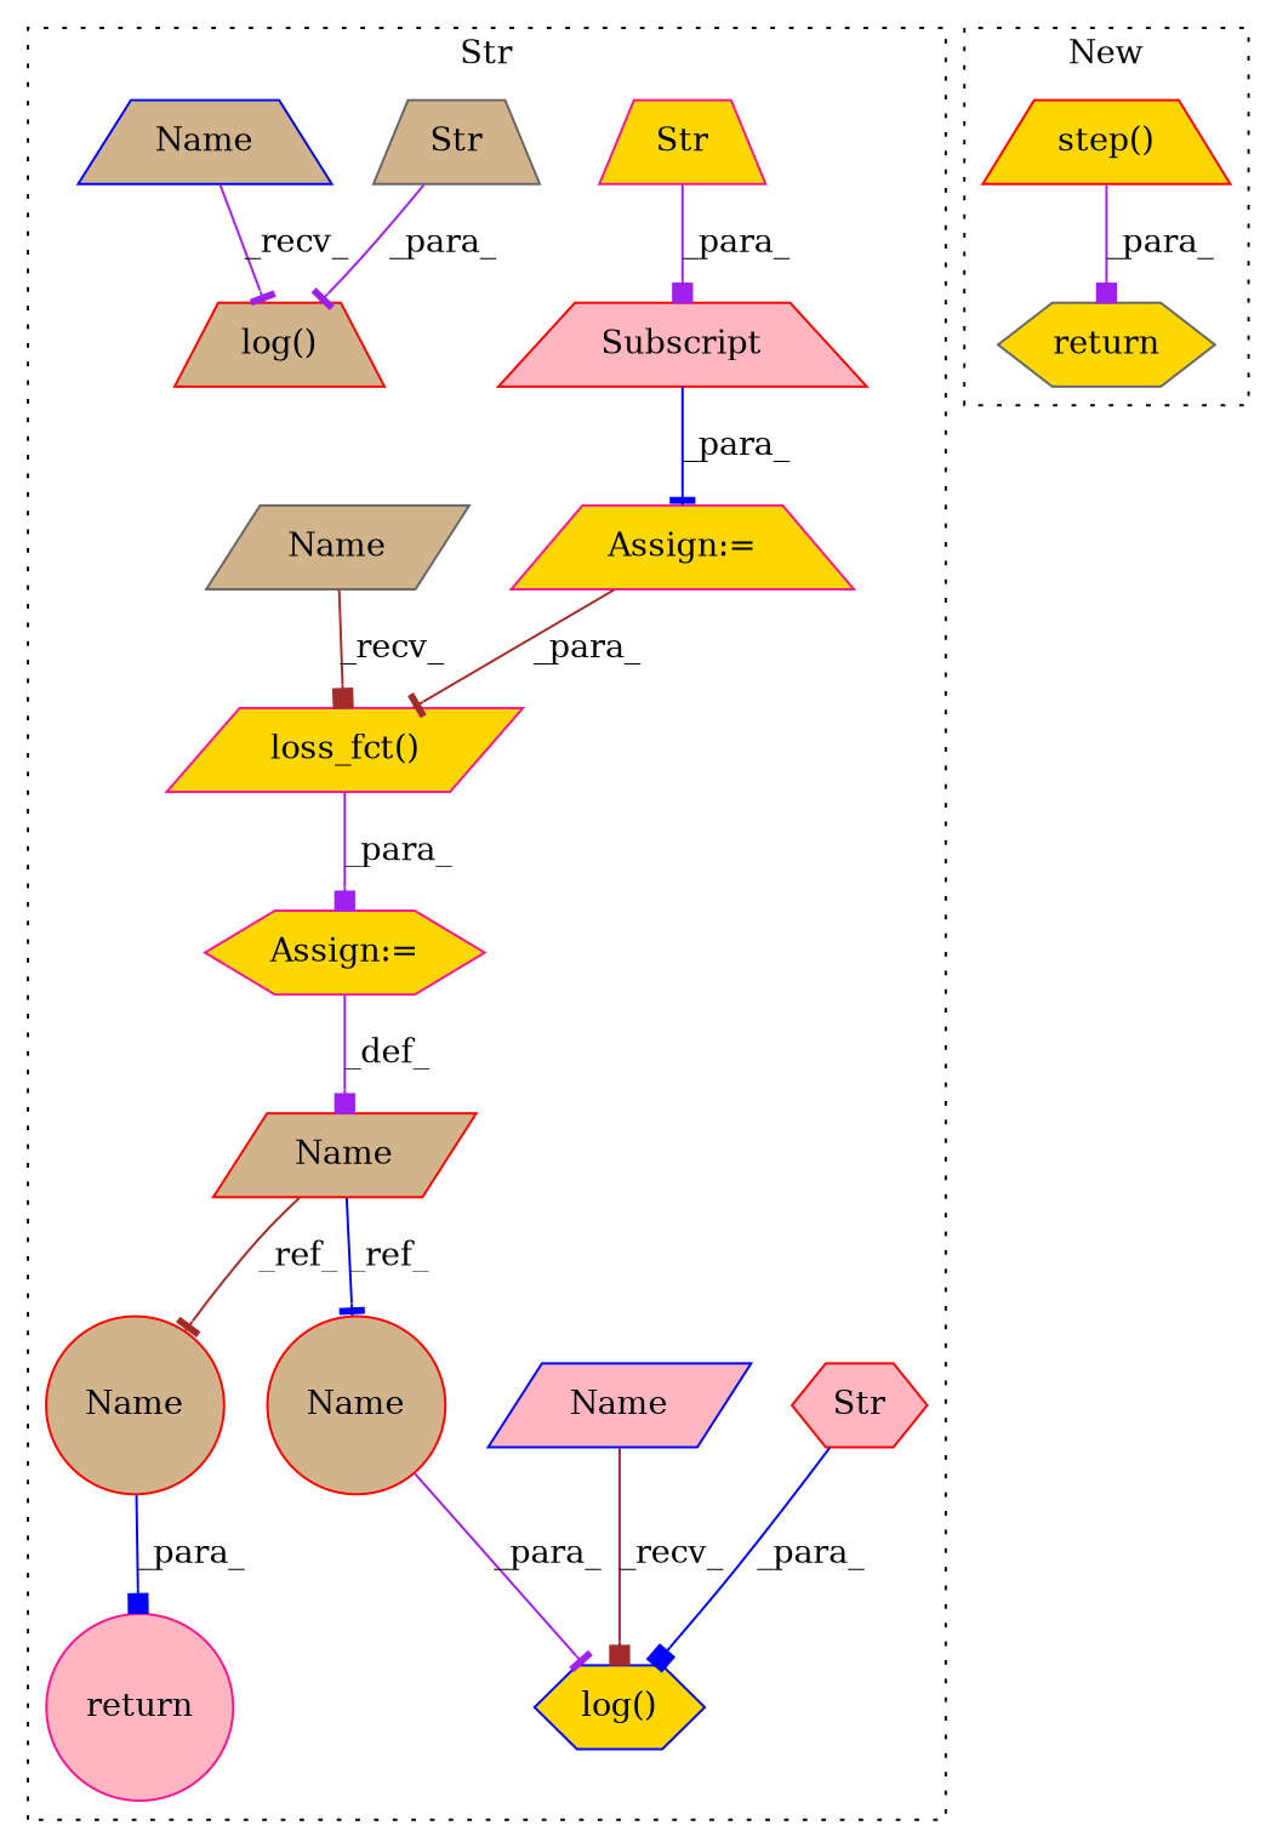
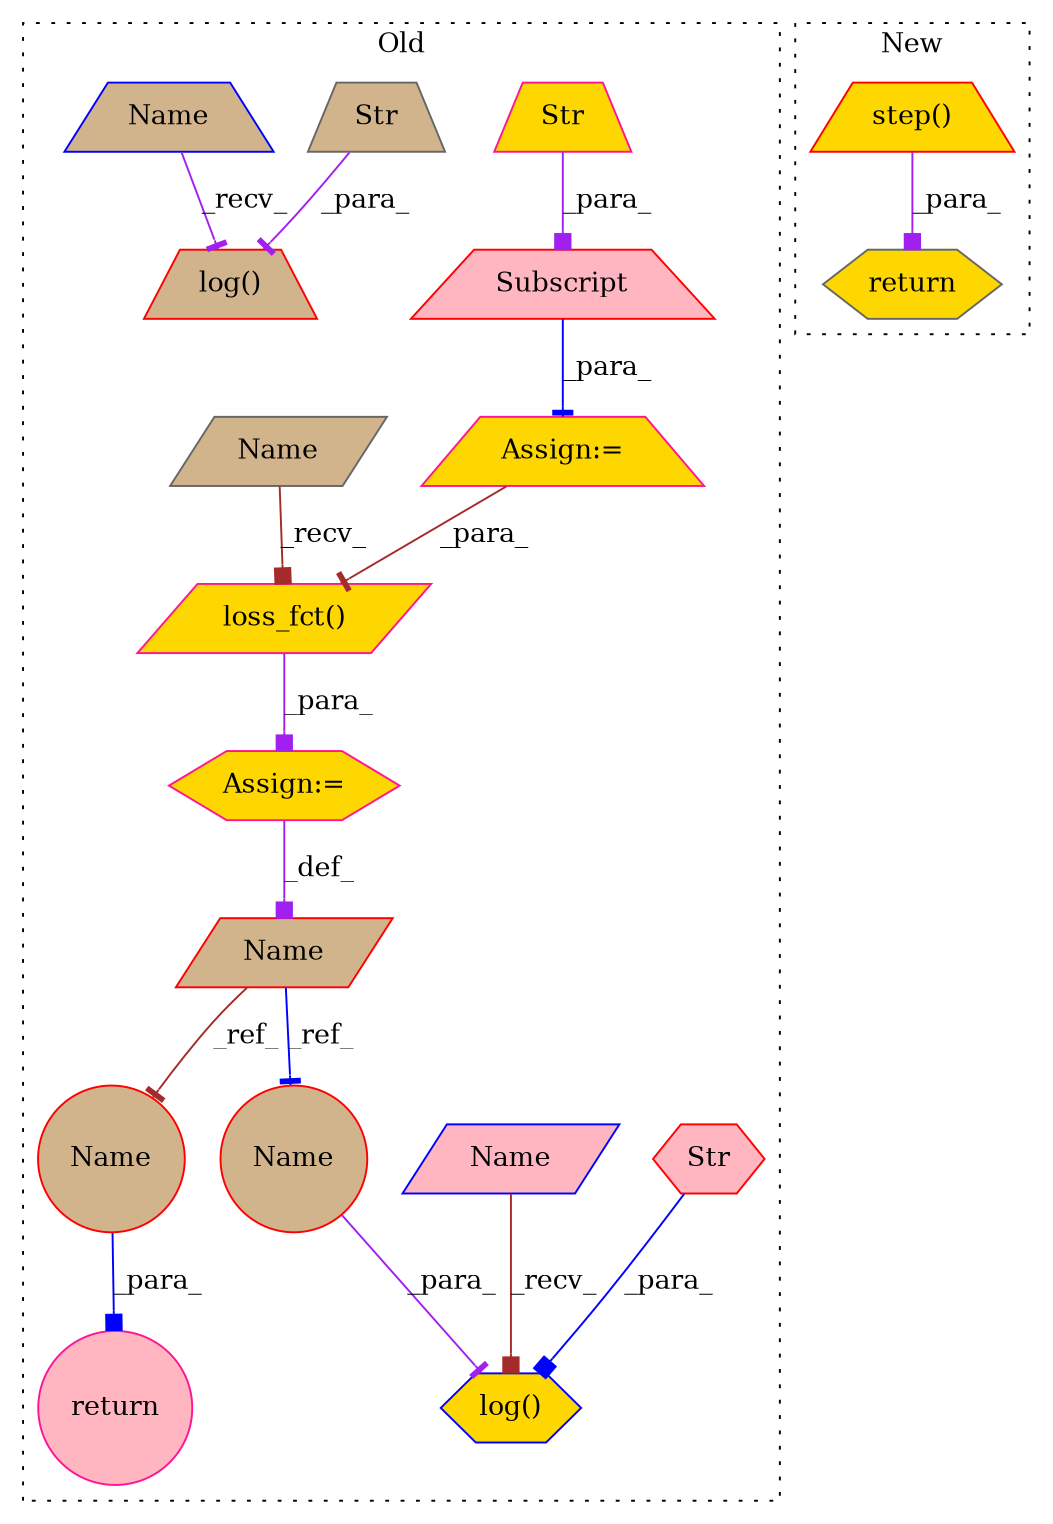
  digraph {
    node [a=87 l=4 shape=trapezium style=filled fillcolor=gold color=red]
    edge [color=purple arrowhead=box]
    n1 [a=63 l="22,0" label=Subscript s="2727,0" fillcolor=lightpink]
    n2 [a=66 l=8 label=Str s=2740 color=deeppink]
    n3 [a=68 l=3 label="Assign:=" s=2724 color=deeppink]
    n4 [a=75 l="9,45" label="log()" s="2805,2832" shape=hexagon color=blue]
    n5 [a=75 l="9,46" label="log()" s="2925,2959" fillcolor=tan]
    n6 [a=66 l=12 label=Str s=2814 shape=hexagon fillcolor=lightpink]
    n7 [a=66 l=10 label=Str s=2934 fillcolor=tan color=gray40]
    n8 [a=75 l="14,1" label="loss_fct()" s="2766,2794" shape=parallelogram color=deeppink]
    n9 [label=Name s=2759 shape=parallelogram fillcolor=tan]
    n10 [a=93 l=7 label=return s=3015 shape=circle fillcolor=lightpink color=deeppink]
    n11 [a=68 l=3 label="Assign:=" s=2763 shape=hexagon color=deeppink]
    n12 [label=Name s=3022 shape=circle fillcolor=tan]
    n13 [label=Name s=2828 shape=circle fillcolor=tan]
    n14 [label=Name s=2805 shape=parallelogram fillcolor=lightpink color=blue]
    n15 [label=Name s=2766 shape=parallelogram fillcolor=tan color=gray40]
    n16 [label=Name s=2925 fillcolor=tan color=blue]
    n17 [a=75 l=38 label="step()" s=3334]
    n18 [a=93 l=7 label=return s=3327 shape=hexagon color=gray40]
    subgraph cluster_1 {
-     label=Str
+     label=Old
      style=dotted
      n1
      n2
      n3
      n4
      n5
      n6
      n7
      n8
      n9
      n10
      n11
      n12
      n13
      n14
      n15
      n16
    }
    subgraph cluster_2 {
      label=New
      style=dotted
      n17
      n18
    }
    n1 -> n3 [label=_para_ color=blue arrowhead=tee]
    n2 -> n1 [label=_para_]
    n3 -> n8 [label=_para_ color=brown arrowhead=tee]
    n6 -> n4 [label=_para_ color=blue]
    n7 -> n5 [label=_para_ arrowhead=tee]
    n8 -> n11 [label=_para_]
    n9 -> n12 [label=_ref_ color=brown arrowhead=tee]
    n9 -> n13 [label=_ref_ color=blue arrowhead=tee]
    n11 -> n9 [label=_def_]
    n12 -> n10 [label=_para_ color=blue]
    n13 -> n4 [label=_para_ arrowhead=tee]
    n14 -> n4 [label=_recv_ color=brown]
    n15 -> n8 [label=_recv_ color=brown]
    n16 -> n5 [label=_recv_ arrowhead=tee]
    n17 -> n18 [label=_para_]
  }
